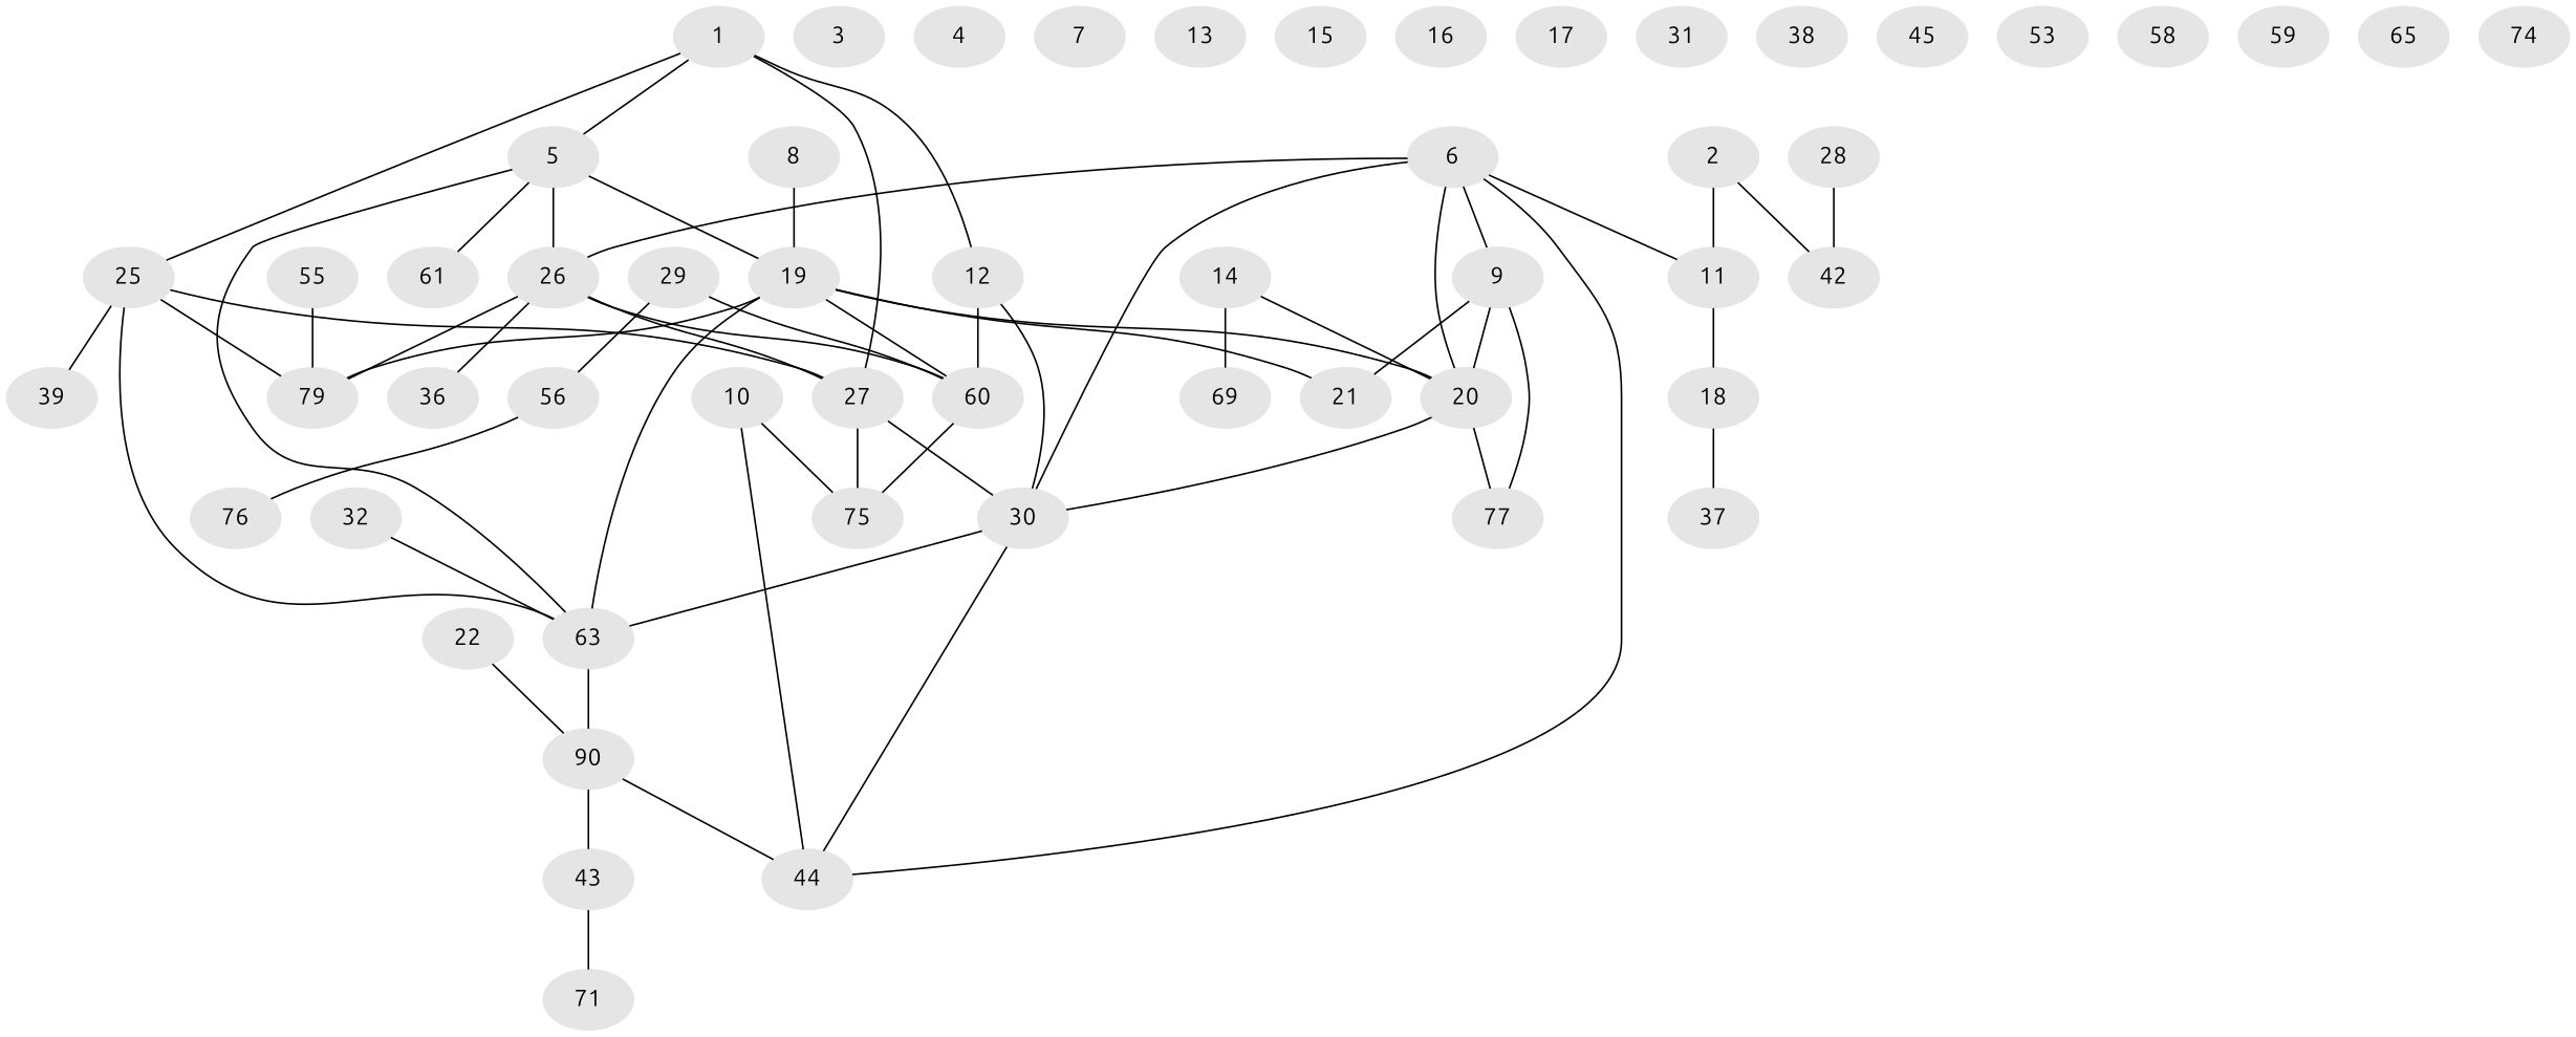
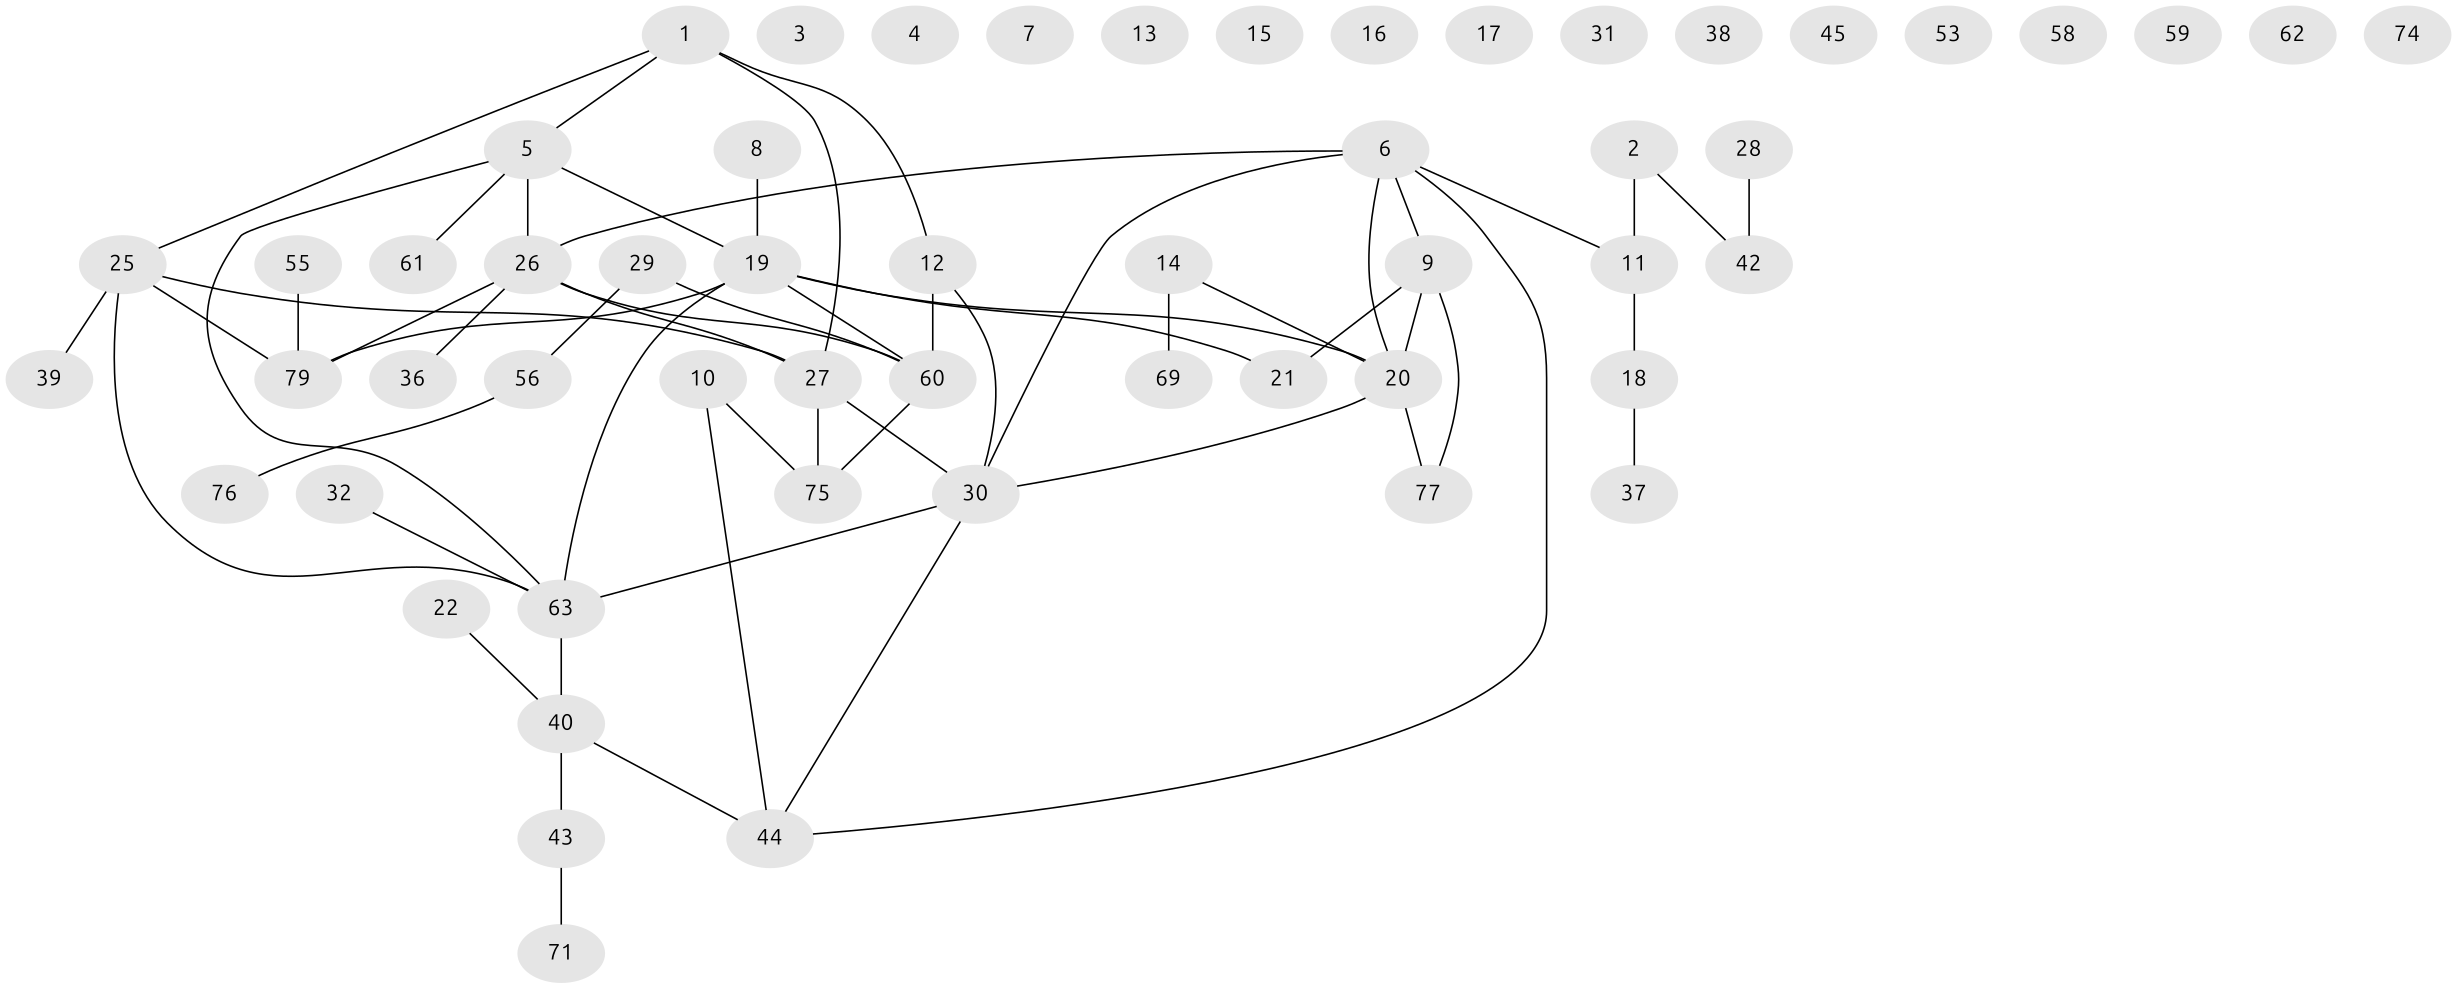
  graph {
    fontname=Ubuntu
    node [color=gray90 fontname=Ubuntu style=filled]
    edge [fontname=Ubuntu]
    1 [super="+68"]
    5 [super="+65"]
    12 [super="+52"]
    25 [super="+73"]
    27 [super="+47"]
    19 [super="+51"]
    26 [super="+35"]
    n8 [label=63 super="+48"]
    61
    30 [super="+50"]
    60 [super="+70"]
    79
    39
    75
    2 [super="+49"]
    11 [super="+63"]
    42
    18
    3
    4
    20 [super="+67"]
    21
    36 [super="+72"]
-   40 [super="+57" label=90]
+   40 [super="+57"]
    6 [super="+64"]
    9 [super="+23"]
    44 [super="+66"]
    77
    7
    8
    10 [super="+78"]
    37
    13
    14 [super="+34"]
    69
    15 [super="+41"]
    16
    17 [super="+24"]
    32
    43
    22
    28 [super="+46"]
    29
    56
    76
    31 [super="+54"]
    38
    71
    45
    53
    55
    58
    59
-   62 [label=65]
+   62
    74
    1 -- 5
    1 -- 12
    1 -- 25
    1 -- 27
    5 -- 19
    5 -- 26
    5 -- n8
    5 -- 61
    12 -- 30
    12 -- 60
    25 -- 27
    25 -- n8
    25 -- 79
    25 -- 39
    27 -- 30
    27 -- 75
    19 -- n8
    19 -- 60
    19 -- 79
    19 -- 20
    19 -- 21
    26 -- 27
    26 -- 60
    26 -- 79
    26 -- 36
    n8 -- 40
    30 -- n8
    30 -- 44
    60 -- 75
    2 -- 11
    2 -- 42
    11 -- 18
    18 -- 37
    20 -- 30
    20 -- 77
    40 -- 44
    40 -- 43
    6 -- 26
    6 -- 30
    6 -- 11
    6 -- 20
    6 -- 9
    6 -- 44
    9 -- 20
    9 -- 21
    9 -- 77
    8 -- 19
    10 -- 75
    10 -- 44
    14 -- 20
    14 -- 69 [weight=2]
    32 -- n8
    43 -- 71
    22 -- 40
    28 -- 42
    29 -- 60
    29 -- 56
    56 -- 76
    55 -- 79
  }
